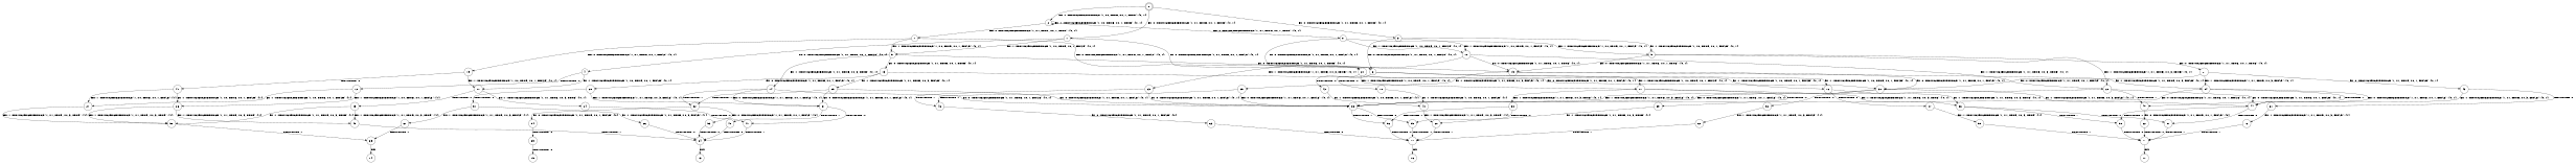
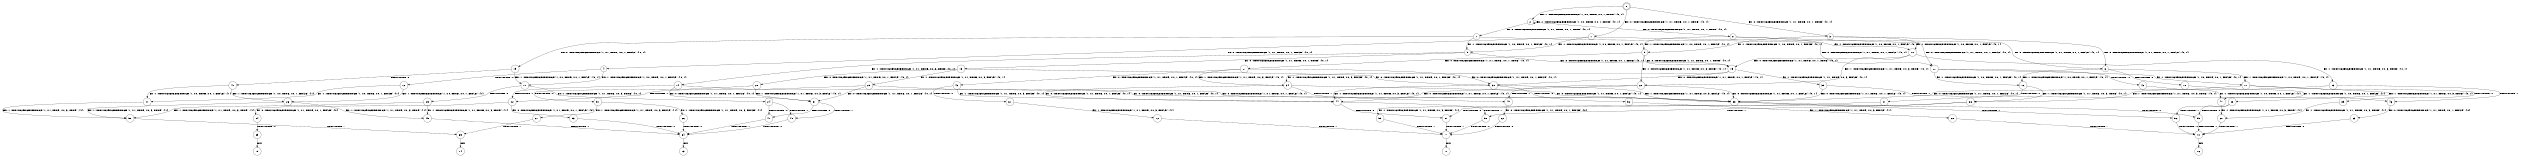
  digraph {
    node [shape=circle]
    0 [peripheries=2]
    1
    2
    3
    4
    5
    6
    7
    8
    9
    10
    11
    12
    13
    14
    15
    16
    17
    18
    19
    20
    21
    22
    23
    24
    25
    26
    27
    28
    29
    30
    31
    32
    33
    34
    35
    36
    37
    38
    39
    40
    41
    42
    43
    44
    45
    46
    47
    48
    49
    50
    51
    52
    53
    54
    55
    56
    57
    58
    59
    60
    61
    62
    63
    64
    65
    66
    67
    68
    69
    70
    71
    72
    73
    74
    75
    76
    77
    0 -> 1 [label="EX !0 !ATOMIC_EXCH_BRANCH (1, +1, TRUE, +0, 1, TRUE) !{0, 1}"]
    0 -> 2 [label="EX !1 !ATOMIC_EXCH_BRANCH (1, +0, TRUE, +0, 1, TRUE) !{0, 1}"]
    0 -> 3 [label="EX !0 !ATOMIC_EXCH_BRANCH (1, +1, TRUE, +0, 1, TRUE) !{0, 1}"]
    1 -> 4 [label="EX !0 !ATOMIC_EXCH_BRANCH (1, +1, TRUE, +0, 1, FALSE) !{0, 1}"]
    1 -> 5 [label="EX !1 !ATOMIC_EXCH_BRANCH (1, +0, TRUE, +0, 1, FALSE) !{0, 1}"]
    1 -> 6 [label="EX !0 !ATOMIC_EXCH_BRANCH (1, +1, TRUE, +0, 1, FALSE) !{0, 1}"]
    2 -> 2 [label="EX !1 !ATOMIC_EXCH_BRANCH (1, +0, TRUE, +0, 1, TRUE) !{0, 1}"]
    2 -> 7 [label="EX !0 !ATOMIC_EXCH_BRANCH (1, +1, TRUE, +0, 1, TRUE) !{0, 1}"]
    2 -> 8 [label="EX !0 !ATOMIC_EXCH_BRANCH (1, +1, TRUE, +0, 1, TRUE) !{0, 1}"]
    3 -> 6 [label="EX !0 !ATOMIC_EXCH_BRANCH (1, +1, TRUE, +0, 1, FALSE) !{0, 1}"]
    3 -> 9 [label="EX !1 !ATOMIC_EXCH_BRANCH (1, +0, TRUE, +0, 1, FALSE) !{0, 1}"]
    3 -> 10 [label="EX !1 !ATOMIC_EXCH_BRANCH (1, +0, TRUE, +0, 1, FALSE) !{0, 1}"]
    4 -> 11 [label="EX !1 !ATOMIC_EXCH_BRANCH (1, +0, TRUE, +0, 1, FALSE) !{0, 1}"]
    4 -> 12 [label="TERMINATE !0"]
    5 -> 13 [label="EX !0 !ATOMIC_EXCH_BRANCH (1, +1, TRUE, +0, 1, TRUE) !{0, 1}"]
    5 -> 14 [label="EX !1 !ATOMIC_EXCH_BRANCH (1, +1, TRUE, +0, 3, TRUE) !{0, 1}"]
    5 -> 15 [label="EX !0 !ATOMIC_EXCH_BRANCH (1, +1, TRUE, +0, 1, TRUE) !{0, 1}"]
    6 -> 16 [label="EX !1 !ATOMIC_EXCH_BRANCH (1, +0, TRUE, +0, 1, FALSE) !{0, 1}"]
    6 -> 17 [label="EX !1 !ATOMIC_EXCH_BRANCH (1, +0, TRUE, +0, 1, FALSE) !{0, 1}"]
    6 -> 18 [label="TERMINATE !0"]
    7 -> 5 [label="EX !1 !ATOMIC_EXCH_BRANCH (1, +0, TRUE, +0, 1, FALSE) !{0, 1}"]
    7 -> 19 [label="EX !0 !ATOMIC_EXCH_BRANCH (1, +1, TRUE, +0, 1, FALSE) !{0, 1}"]
    7 -> 20 [label="EX !0 !ATOMIC_EXCH_BRANCH (1, +1, TRUE, +0, 1, FALSE) !{0, 1}"]
    8 -> 9 [label="EX !1 !ATOMIC_EXCH_BRANCH (1, +0, TRUE, +0, 1, FALSE) !{0, 1}"]
    8 -> 10 [label="EX !1 !ATOMIC_EXCH_BRANCH (1, +0, TRUE, +0, 1, FALSE) !{0, 1}"]
    8 -> 20 [label="EX !0 !ATOMIC_EXCH_BRANCH (1, +1, TRUE, +0, 1, FALSE) !{0, 1}"]
    9 -> 15 [label="EX !0 !ATOMIC_EXCH_BRANCH (1, +1, TRUE, +0, 1, TRUE) !{0, 1}"]
    9 -> 21 [label="EX !0 !ATOMIC_EXCH_BRANCH (1, +1, TRUE, +0, 1, TRUE) !{0, 1}"]
    9 -> 22 [label="EX !1 !ATOMIC_EXCH_BRANCH (1, +1, TRUE, +0, 3, TRUE) !{0, 1}"]
    10 -> 15 [label="EX !0 !ATOMIC_EXCH_BRANCH (1, +1, TRUE, +0, 1, TRUE) !{0, 1}"]
    10 -> 22 [label="EX !1 !ATOMIC_EXCH_BRANCH (1, +1, TRUE, +0, 3, TRUE) !{0, 1}"]
    10 -> 23 [label="EX !1 !ATOMIC_EXCH_BRANCH (1, +1, TRUE, +0, 3, TRUE) !{0, 1}"]
    11 -> 24 [label="EX !1 !ATOMIC_EXCH_BRANCH (1, +1, TRUE, +0, 3, TRUE) !{0, 1}"]
    11 -> 25 [label="TERMINATE !0"]
    12 -> 26 [label="EX !1 !ATOMIC_EXCH_BRANCH (1, +0, TRUE, +0, 1, FALSE) !{1}"]
    12 -> 27 [label="EX !1 !ATOMIC_EXCH_BRANCH (1, +0, TRUE, +0, 1, FALSE) !{1}"]
    13 -> 28 [label="EX !0 !ATOMIC_EXCH_BRANCH (1, +1, TRUE, +0, 1, FALSE) !{0, 1}"]
    13 -> 29 [label="EX !1 !ATOMIC_EXCH_BRANCH (1, +1, TRUE, +0, 3, FALSE) !{0, 1}"]
    13 -> 30 [label="EX !0 !ATOMIC_EXCH_BRANCH (1, +1, TRUE, +0, 1, FALSE) !{0, 1}"]
    14 -> 31 [label="EX !0 !ATOMIC_EXCH_BRANCH (1, +1, TRUE, +0, 1, FALSE) !{0, 1}"]
    14 -> 32 [label="TERMINATE !1"]
    14 -> 33 [label="EX !0 !ATOMIC_EXCH_BRANCH (1, +1, TRUE, +0, 1, FALSE) !{0, 1}"]
    15 -> 30 [label="EX !0 !ATOMIC_EXCH_BRANCH (1, +1, TRUE, +0, 1, FALSE) !{0, 1}"]
    15 -> 34 [label="EX !1 !ATOMIC_EXCH_BRANCH (1, +1, TRUE, +0, 3, FALSE) !{0, 1}"]
    15 -> 35 [label="EX !1 !ATOMIC_EXCH_BRANCH (1, +1, TRUE, +0, 3, FALSE) !{0, 1}"]
    16 -> 36 [label="EX !1 !ATOMIC_EXCH_BRANCH (1, +1, TRUE, +0, 3, TRUE) !{0, 1}"]
    16 -> 37 [label="TERMINATE !0"]
    17 -> 36 [label="EX !1 !ATOMIC_EXCH_BRANCH (1, +1, TRUE, +0, 3, TRUE) !{0, 1}"]
    17 -> 38 [label="EX !1 !ATOMIC_EXCH_BRANCH (1, +1, TRUE, +0, 3, TRUE) !{0, 1}"]
    17 -> 39 [label="TERMINATE !0"]
    18 -> 40 [label="EX !1 !ATOMIC_EXCH_BRANCH (1, +0, TRUE, +0, 1, FALSE) !{1}"]
    19 -> 11 [label="EX !1 !ATOMIC_EXCH_BRANCH (1, +0, TRUE, +0, 1, FALSE) !{0, 1}"]
    19 -> 41 [label="TERMINATE !0"]
    20 -> 16 [label="EX !1 !ATOMIC_EXCH_BRANCH (1, +0, TRUE, +0, 1, FALSE) !{0, 1}"]
    20 -> 17 [label="EX !1 !ATOMIC_EXCH_BRANCH (1, +0, TRUE, +0, 1, FALSE) !{0, 1}"]
    20 -> 42 [label="TERMINATE !0"]
    21 -> 30 [label="EX !0 !ATOMIC_EXCH_BRANCH (1, +1, TRUE, +0, 1, FALSE) !{0, 1}"]
    21 -> 34 [label="EX !1 !ATOMIC_EXCH_BRANCH (1, +1, TRUE, +0, 3, FALSE) !{0, 1}"]
    21 -> 43 [label="EX !0 !ATOMIC_EXCH_BRANCH (1, +1, TRUE, +0, 1, FALSE) !{0, 1}"]
    22 -> 33 [label="EX !0 !ATOMIC_EXCH_BRANCH (1, +1, TRUE, +0, 1, FALSE) !{0, 1}"]
    22 -> 44 [label="EX !0 !ATOMIC_EXCH_BRANCH (1, +1, TRUE, +0, 1, FALSE) !{0, 1}"]
    22 -> 45 [label="TERMINATE !1"]
    23 -> 33 [label="EX !0 !ATOMIC_EXCH_BRANCH (1, +1, TRUE, +0, 1, FALSE) !{0, 1}"]
    23 -> 46 [label="TERMINATE !1"]
    24 -> 47 [label="TERMINATE !0"]
+   24 -> 48 [label="TERMINATE !1"]
    25 -> 49 [label="EX !1 !ATOMIC_EXCH_BRANCH (1, +1, TRUE, +0, 3, TRUE) !{1}"]
    25 -> 50 [label="EX !1 !ATOMIC_EXCH_BRANCH (1, +1, TRUE, +0, 3, TRUE) !{1}"]
    26 -> 49 [label="EX !1 !ATOMIC_EXCH_BRANCH (1, +1, TRUE, +0, 3, TRUE) !{1}"]
    26 -> 50 [label="EX !1 !ATOMIC_EXCH_BRANCH (1, +1, TRUE, +0, 3, TRUE) !{1}"]
    27 -> 50 [label="EX !1 !ATOMIC_EXCH_BRANCH (1, +1, TRUE, +0, 3, TRUE) !{1}"]
    28 -> 31 [label="EX !1 !ATOMIC_EXCH_BRANCH (1, +1, TRUE, +0, 3, FALSE) !{0, 1}"]
    28 -> 51 [label="TERMINATE !0"]
    29 -> 31 [label="EX !0 !ATOMIC_EXCH_BRANCH (1, +1, TRUE, +0, 1, FALSE) !{0, 1}"]
    29 -> 32 [label="TERMINATE !1"]
    29 -> 33 [label="EX !0 !ATOMIC_EXCH_BRANCH (1, +1, TRUE, +0, 1, FALSE) !{0, 1}"]
    30 -> 33 [label="EX !1 !ATOMIC_EXCH_BRANCH (1, +1, TRUE, +0, 3, FALSE) !{0, 1}"]
    30 -> 44 [label="EX !1 !ATOMIC_EXCH_BRANCH (1, +1, TRUE, +0, 3, FALSE) !{0, 1}"]
    30 -> 52 [label="TERMINATE !0"]
    31 -> 47 [label="TERMINATE !0"]
    31 -> 48 [label="TERMINATE !1"]
    32 -> 53 [label="EX !0 !ATOMIC_EXCH_BRANCH (1, +1, TRUE, +0, 1, FALSE) !{0}"]
    32 -> 54 [label="EX !0 !ATOMIC_EXCH_BRANCH (1, +1, TRUE, +0, 1, FALSE) !{0}"]
    33 -> 55 [label="TERMINATE !0"]
    33 -> 56 [label="TERMINATE !1"]
    34 -> 33 [label="EX !0 !ATOMIC_EXCH_BRANCH (1, +1, TRUE, +0, 1, FALSE) !{0, 1}"]
    34 -> 44 [label="EX !0 !ATOMIC_EXCH_BRANCH (1, +1, TRUE, +0, 1, FALSE) !{0, 1}"]
    34 -> 45 [label="TERMINATE !1"]
    35 -> 33 [label="EX !0 !ATOMIC_EXCH_BRANCH (1, +1, TRUE, +0, 1, FALSE) !{0, 1}"]
    35 -> 46 [label="TERMINATE !1"]
    36 -> 57 [label="TERMINATE !0"]
    36 -> 58 [label="TERMINATE !1"]
    37 -> 59 [label="EX !1 !ATOMIC_EXCH_BRANCH (1, +1, TRUE, +0, 3, TRUE) !{1}"]
    38 -> 55 [label="TERMINATE !0"]
    38 -> 56 [label="TERMINATE !1"]
    39 -> 60 [label="EX !1 !ATOMIC_EXCH_BRANCH (1, +1, TRUE, +0, 3, TRUE) !{1}"]
    40 -> 60 [label="EX !1 !ATOMIC_EXCH_BRANCH (1, +1, TRUE, +0, 3, TRUE) !{1}"]
    41 -> 26 [label="EX !1 !ATOMIC_EXCH_BRANCH (1, +0, TRUE, +0, 1, FALSE) !{1}"]
    41 -> 27 [label="EX !1 !ATOMIC_EXCH_BRANCH (1, +0, TRUE, +0, 1, FALSE) !{1}"]
    42 -> 40 [label="EX !1 !ATOMIC_EXCH_BRANCH (1, +0, TRUE, +0, 1, FALSE) !{1}"]
    43 -> 44 [label="EX !1 !ATOMIC_EXCH_BRANCH (1, +1, TRUE, +0, 3, FALSE) !{0, 1}"]
    43 -> 61 [label="TERMINATE !0"]
    44 -> 57 [label="TERMINATE !0"]
    44 -> 58 [label="TERMINATE !1"]
    45 -> 62 [label="EX !0 !ATOMIC_EXCH_BRANCH (1, +1, TRUE, +0, 1, FALSE) !{0}"]
    46 -> 63 [label="EX !0 !ATOMIC_EXCH_BRANCH (1, +1, TRUE, +0, 1, FALSE) !{0}"]
    47 -> 64 [label="TERMINATE !1"]
    48 -> 64 [label="TERMINATE !0"]
    49 -> 64 [label="TERMINATE !1"]
    50 -> 65 [label="TERMINATE !1"]
    51 -> 66 [label="EX !1 !ATOMIC_EXCH_BRANCH (1, +1, TRUE, +0, 3, FALSE) !{1}"]
    51 -> 67 [label="EX !1 !ATOMIC_EXCH_BRANCH (1, +1, TRUE, +0, 3, FALSE) !{1}"]
    52 -> 68 [label="EX !1 !ATOMIC_EXCH_BRANCH (1, +1, TRUE, +0, 3, FALSE) !{1}"]
    53 -> 64 [label="TERMINATE !0"]
    54 -> 69 [label="TERMINATE !0"]
    55 -> 70 [label="TERMINATE !1"]
    56 -> 70 [label="TERMINATE !0"]
    57 -> 71 [label="TERMINATE !1"]
    58 -> 71 [label="TERMINATE !0"]
    59 -> 71 [label="TERMINATE !1"]
    60 -> 70 [label="TERMINATE !1"]
    61 -> 72 [label="EX !1 !ATOMIC_EXCH_BRANCH (1, +1, TRUE, +0, 3, FALSE) !{1}"]
    62 -> 71 [label="TERMINATE !0"]
    63 -> 70 [label="TERMINATE !0"]
    64 -> 73 [label=exit]
    65 -> 74 [label=exit]
    66 -> 64 [label="TERMINATE !0"]
    67 -> 65 [label="TERMINATE !1"]
    68 -> 70 [label="TERMINATE !1"]
-   69 -> 75 [label="TERMINATE !0"]
+   69 -> 75 [label=exit]
    70 -> 76 [label=exit]
    71 -> 77 [label=exit]
    72 -> 71 [label="TERMINATE !1"]
  }
